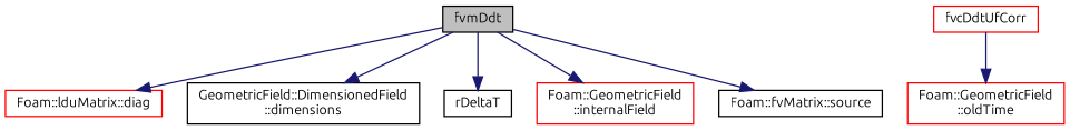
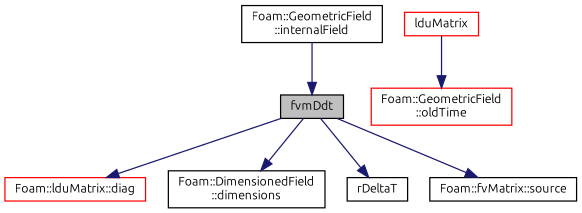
  digraph {
    fontname=Ubuntu
    rankdir=TB
    node [color=black fontname=Ubuntu fontsize=10 shape=record]
    edge [color=midnightblue fontname=Ubuntu fontsize=10 labelfontname=FreeSans labelfontsize=10 style=solid]
    n1 [fillcolor=grey75 fontcolor=black height=0.2 label=fvmDdt style=filled width=0.4]
    n2 [color=red height=0.2 label="Foam::lduMatrix::diag" width=0.4]
-   n3 [height=0.2 label="GeometricField::DimensionedField\l::dimensions" width=0.4]
+   n3 [height=0.2 label="Foam::DimensionedField\l::dimensions" width=0.4]
    n4 [height=0.2 label=rDeltaT width=0.4]
-   n5 [color=red height=0.2 label="Foam::GeometricField\l::internalField" width=0.4]
+   n5 [height=0.2 label="Foam::GeometricField\l::internalField" width=0.4]
    n6 [height=0.2 label="Foam::fvMatrix::source" width=0.4]
-   n7 [color=red height=0.2 label=fvcDdtUfCorr width=0.4]
+   n7 [color=red height=0.2 label=lduMatrix width=0.4]
    n8 [color=red height=0.2 label="Foam::GeometricField\l::oldTime" width=0.4]
    n1 -> n2
    n1 -> n3
    n1 -> n4
-   n1 -> n5
+   n5 -> n1
    n1 -> n6
    n7 -> n8
  }
